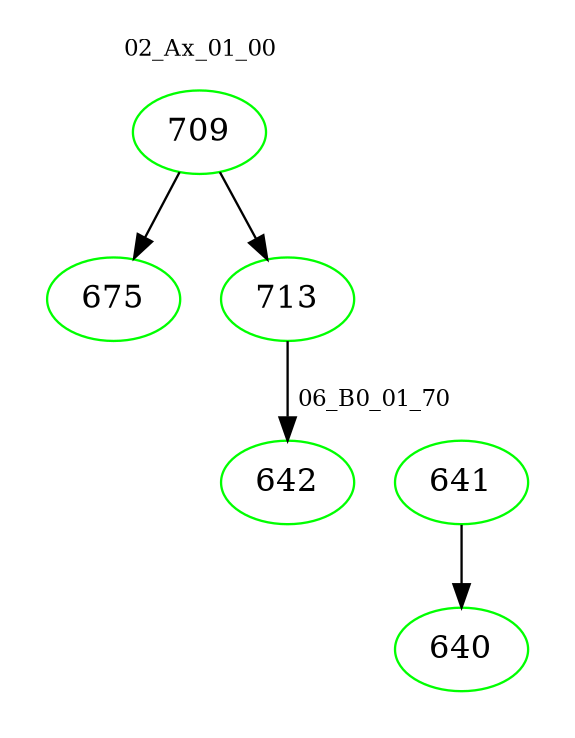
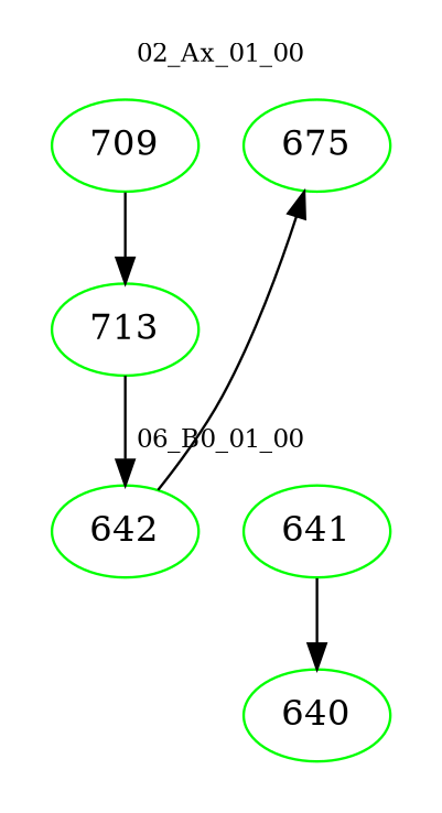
  digraph {
    node [color=green]
    edge [color=black]
    n1 [label=709]
    n2 [label=675]
    n3 [label=713]
    n4 [label=641]
    n5 [label=640]
    n6 [label=642]
    subgraph cluster_1 {
      color=white
      fontsize=10
      label="02_Ax_01_00"
      n1
      n2
      n3
    }
    subgraph cluster_2 {
      color=white
      fontsize=10
-     label="06_B0_01_70"
+     label="06_B0_01_00"
      n4
      n5
      n6
    }
-   n1 -> n2
+   n6 -> n2
    n1 -> n3
    n3 -> n6
    n4 -> n5
  }
